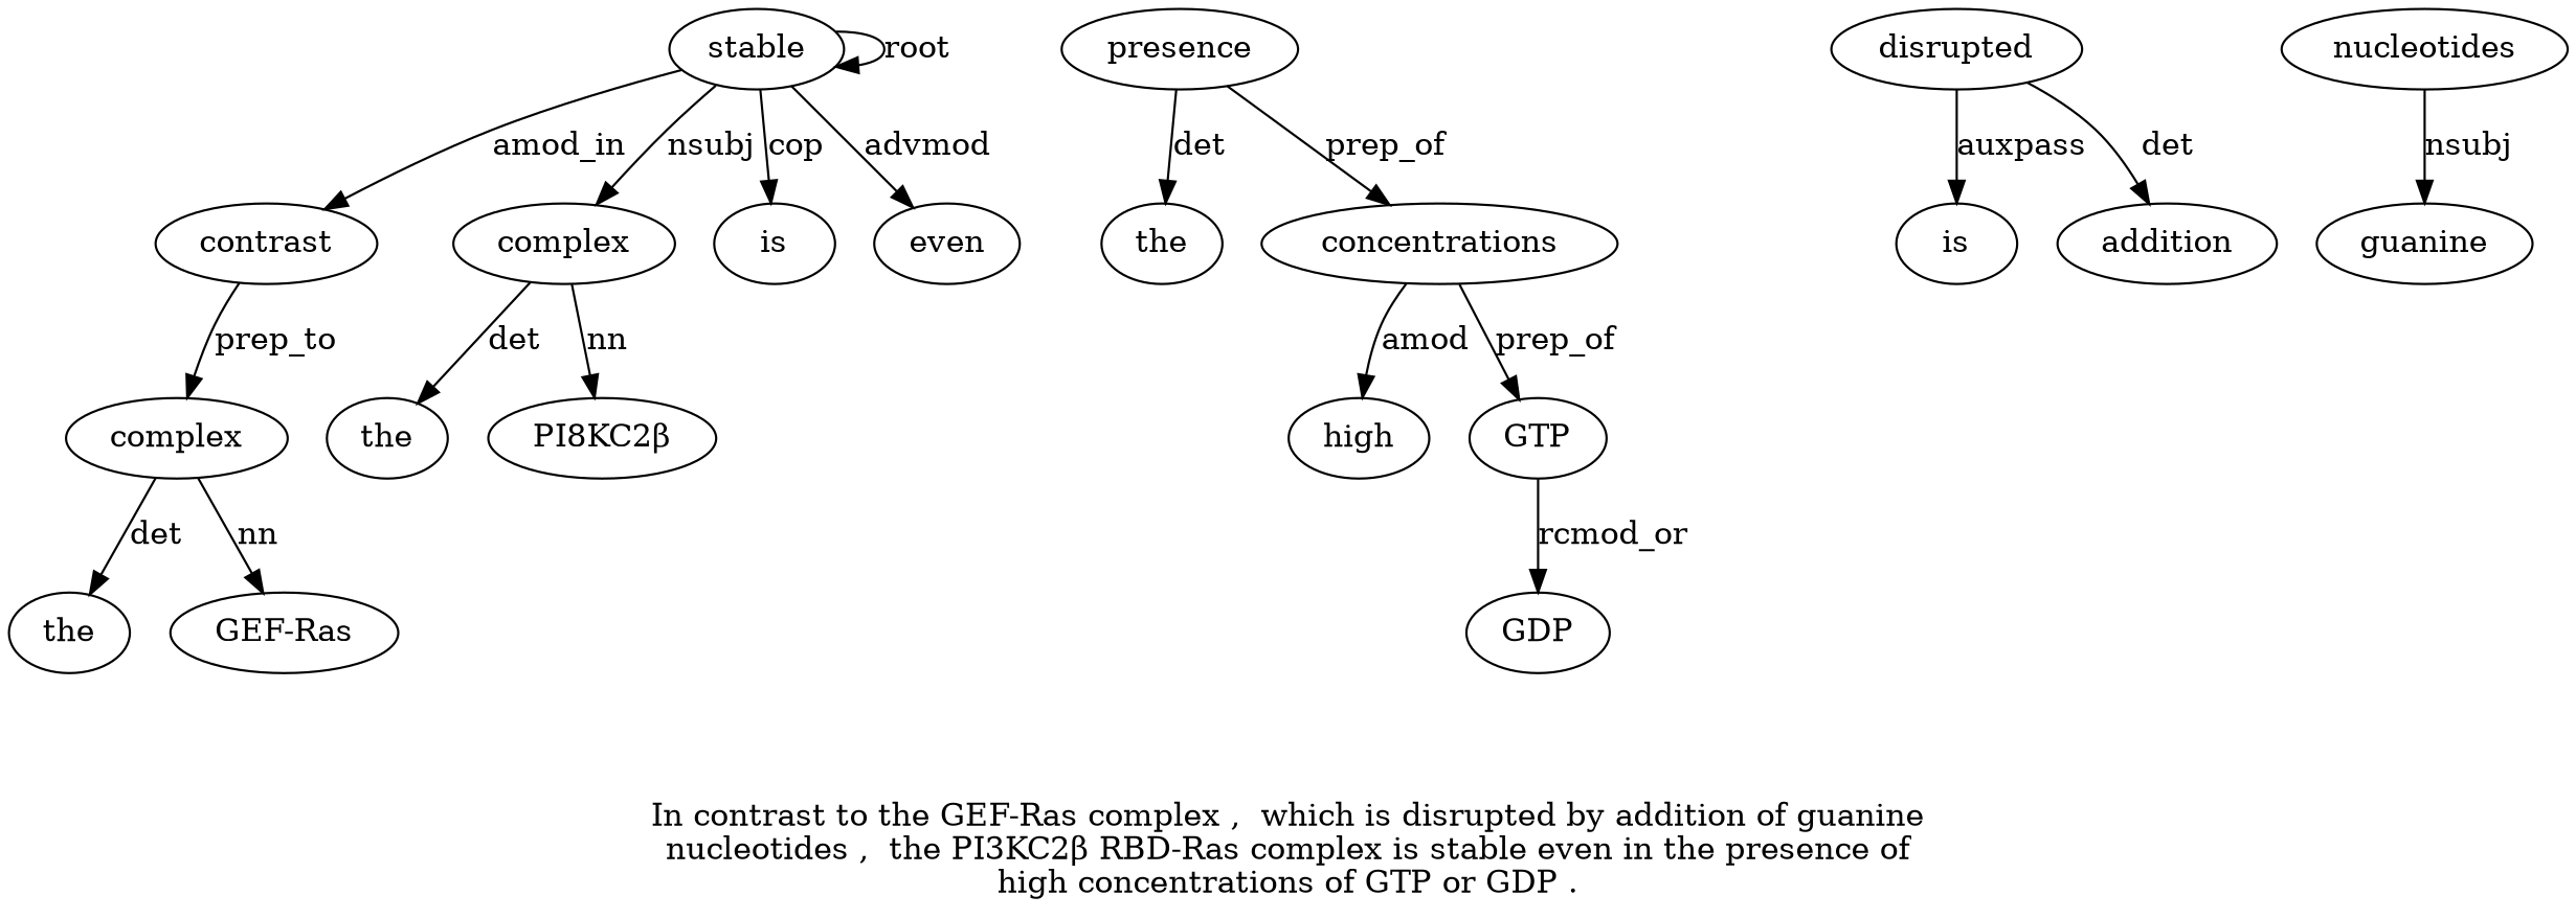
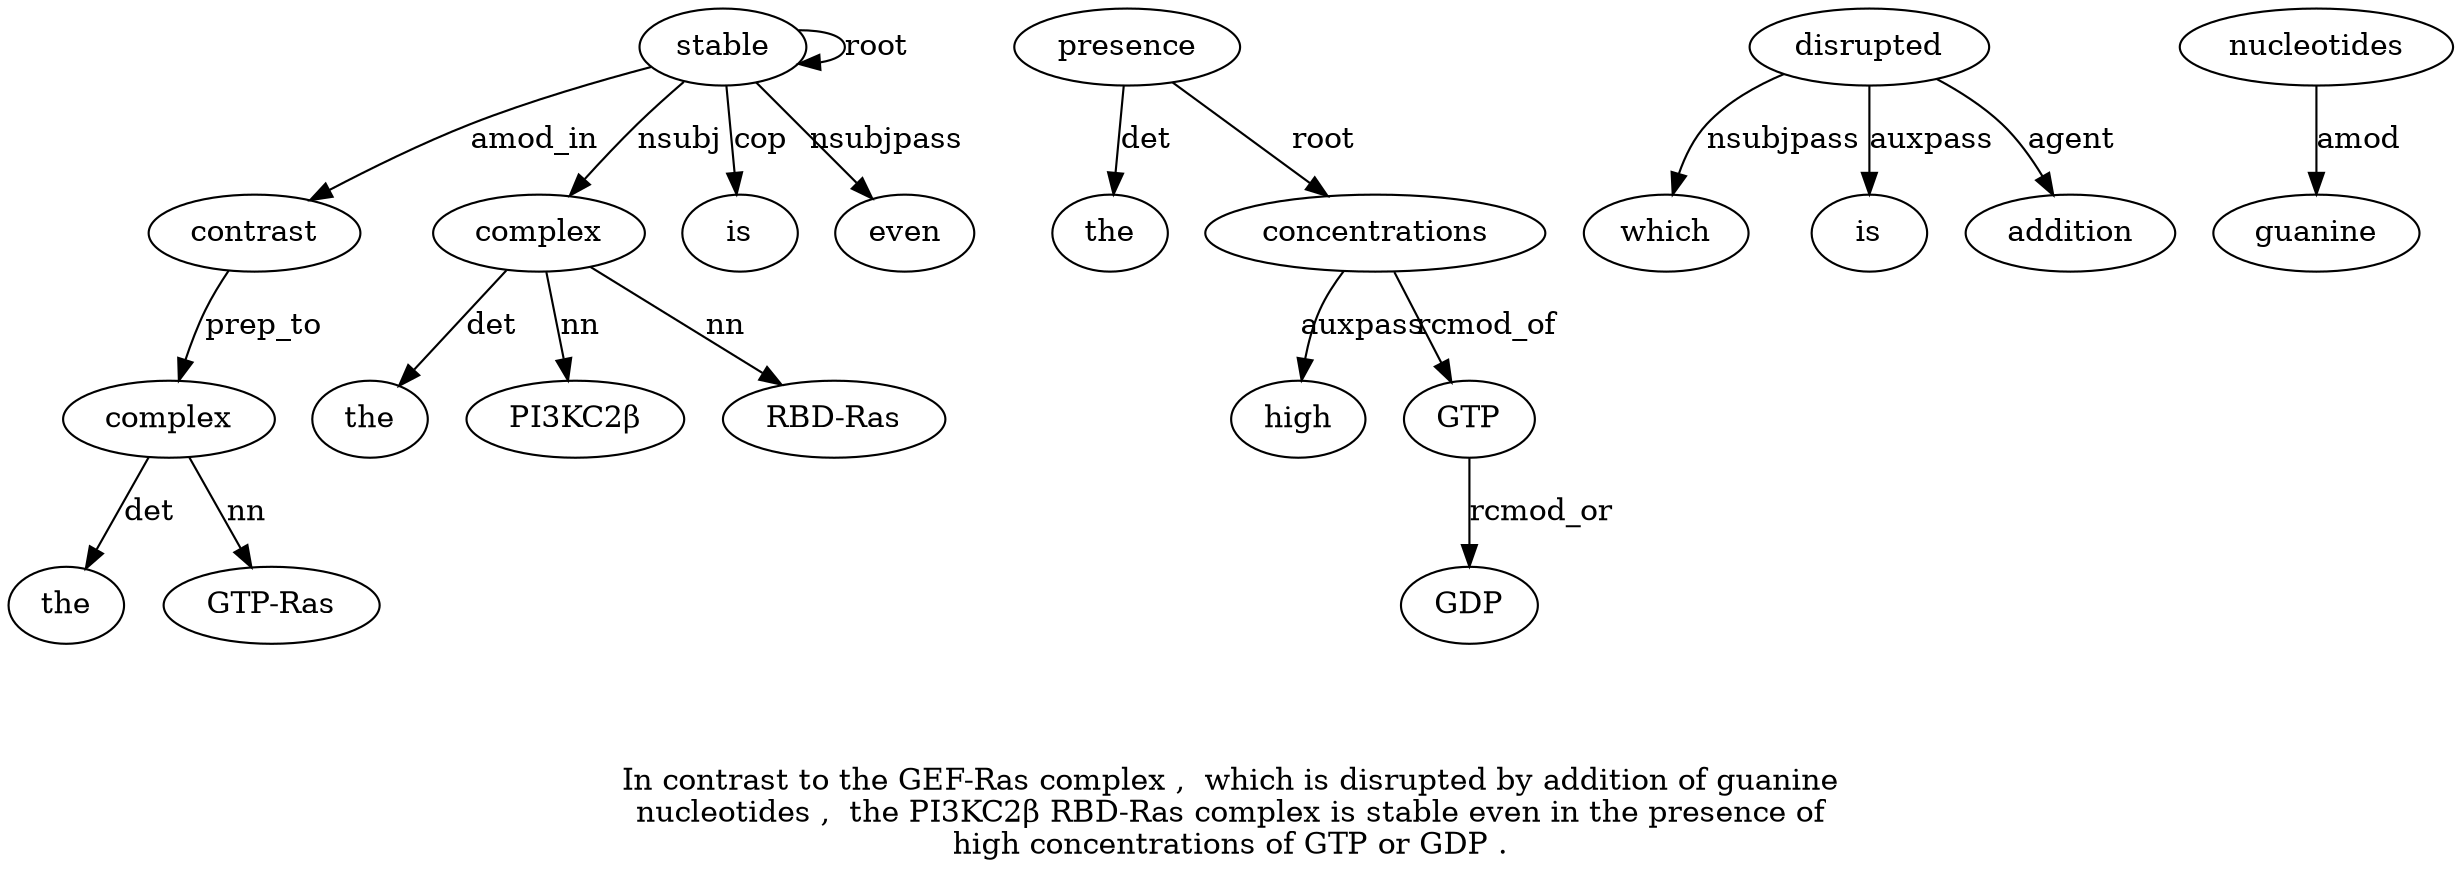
  digraph {
    label="In contrast to the GEF-Ras complex ,  which is disrupted by addition of guanine\nnucleotides ,  the PI3KC2β RBD-Ras complex is stable even in the presence of\nhigh concentrations of GTP or GDP ."
    node [fillcolor=white style=filled]
    n1 [label=stable]
    n2 [label=contrast]
    n3 [label=complex]
    n4 [label=is]
    n5 [label=even]
    n6 [label=complex]
    n7 [label=the]
-   n8 [label="PI8KC2β"]
+   n8 [label="PI3KC2β"]
+   n9 [label="RBD-Ras"]
    n10 [label=presence]
    n11 [label=the]
    n12 [label=concentrations]
    n13 [label=the]
-   n14 [label="GEF-Ras"]
+   n14 [label="GTP-Ras"]
    n15 [label=disrupted]
+   n16 [label=which]
    n17 [label=is]
    n18 [label=addition]
    n19 [label=nucleotides]
    n20 [label=guanine]
    n21 [label=high]
    n22 [label=GTP]
    n23 [label=GDP]
    n1 -> n1 [label=root]
    n1 -> n2 [label=amod_in]
    n1 -> n3 [label=nsubj]
    n1 -> n4 [label=cop]
-   n1 -> n5 [label=advmod]
+   n1 -> n5 [label=nsubjpass]
    n2 -> n6 [label=prep_to]
    n3 -> n7 [label=det]
    n3 -> n8 [label=nn]
+   n3 -> n9 [label=nn]
    n6 -> n13 [label=det]
    n6 -> n14 [label=nn]
    n10 -> n11 [label=det]
-   n10 -> n12 [label=prep_of]
-   n12 -> n21 [label=amod]
-   n12 -> n22 [label=prep_of]
+   n10 -> n12 [label=root]
+   n12 -> n21 [label=auxpass]
+   n12 -> n22 [label=rcmod_of]
+   n15 -> n16 [label=nsubjpass]
    n15 -> n17 [label=auxpass]
-   n15 -> n18 [label=det]
-   n19 -> n20 [label=nsubj]
+   n15 -> n18 [label=agent]
+   n19 -> n20 [label=amod]
    n22 -> n23 [label=rcmod_or]
  }
